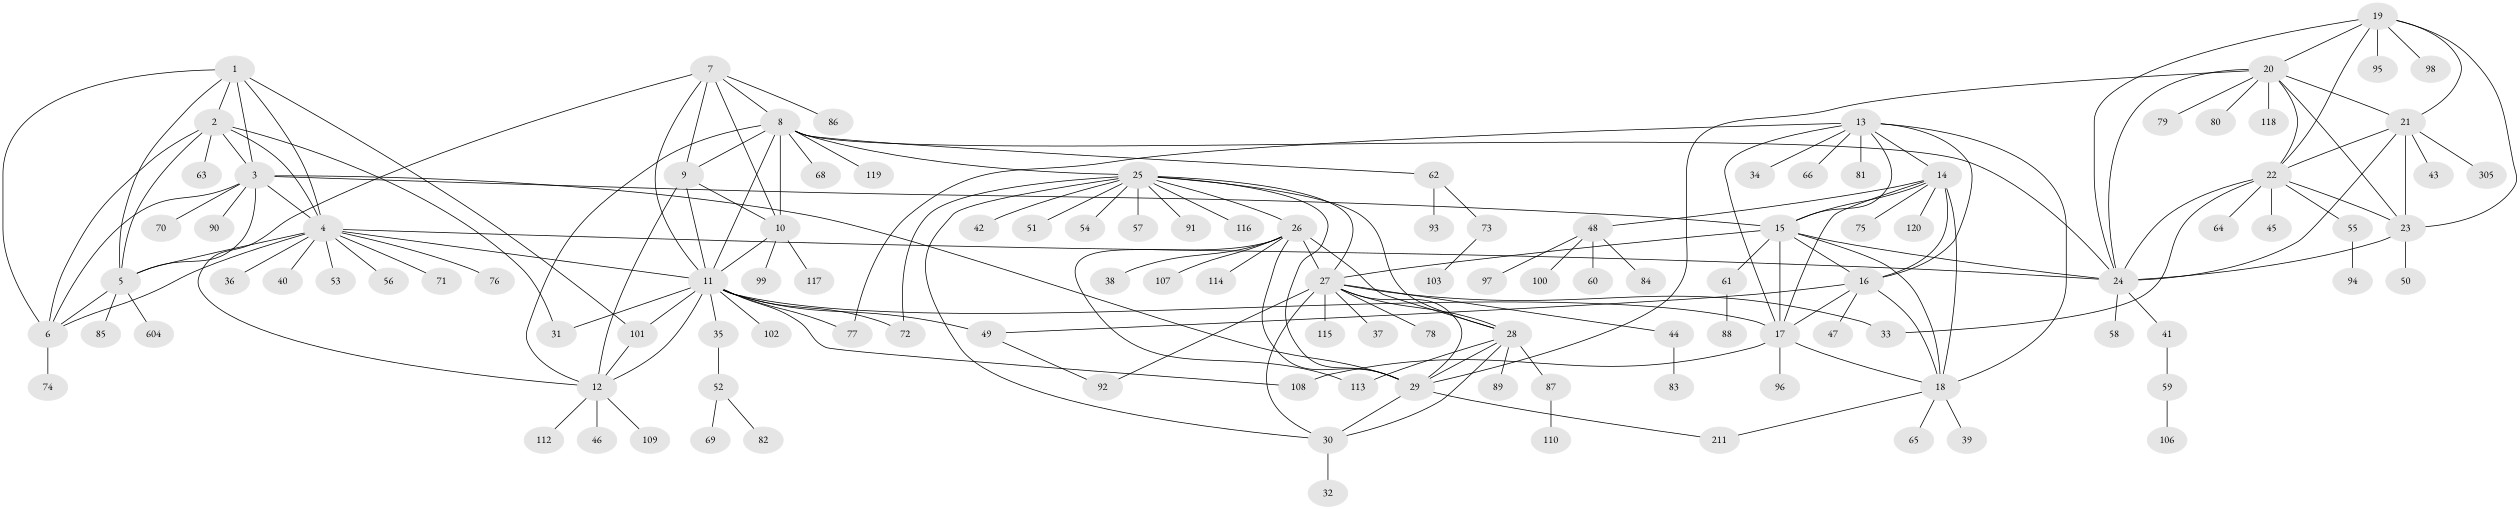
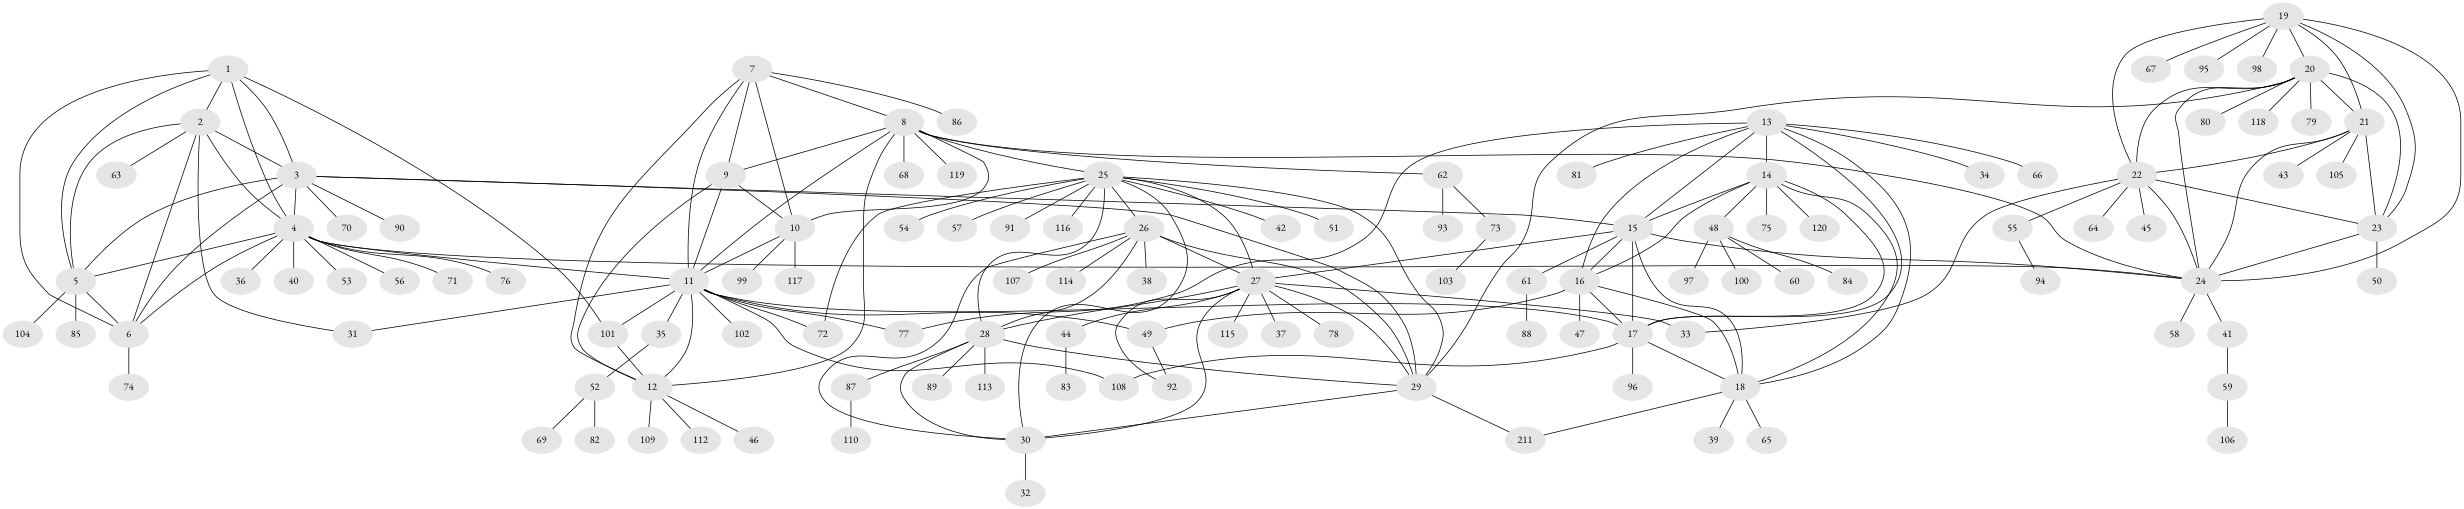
  graph {
    fontname="EB Garamond"
    node [color=gray90 fontname="EB Garamond" style=filled]
    edge [fontname="EB Garamond"]
    1
    2
    3
    4
    5
    6
    101
    31
    63
    15
    29
    70
    90
    11
    24
    36
    40
    53
    56
    71
    76
    85
-   104 [label=604]
+   104
    74
    12
    17
    16
    18
    27
    61
    n31 [label=211]
    30
    35
    49
    72
    77
    102
    108
    41
    58
    7
    8
    9
    10
    86
    25
    62
    68
    119
    99
    117
    46
    109
    112
    26
    28
    42
    51
    54
    57
    91
    116
    73
    93
    96
    52
    92
    13
    14
    34
    66
    81
    48
    75
    120
    47
    39
    65
    60
    84
    97
    100
    33
    37
    44
    78
    115
    88
    19
    20
    21
    22
    23
+   67
    95
    98
    79
    80
    118
    43
-   105 [label=305]
+   105
    45
    55
    64
    50
    94
    59
    38
    107
    114
    87
    89
    113
    32
    83
    110
    69
    82
    106
    103
    1 -- 2
    1 -- 3
    1 -- 4
    1 -- 5
    1 -- 6
    1 -- 101
    2 -- 3
    2 -- 4
    2 -- 5
    2 -- 6
    2 -- 31
    2 -- 63
    3 -- 4
    3 -- 5
    3 -- 6
    3 -- 15
    3 -- 29
    3 -- 70
    3 -- 90
    4 -- 5
    4 -- 6
    4 -- 11
    4 -- 24
    4 -- 36
    4 -- 40
    4 -- 53
    4 -- 56
    4 -- 71
    4 -- 76
    5 -- 6
    5 -- 85
    5 -- 104
    6 -- 74
    101 -- 12
    15 -- 24
    15 -- 17
    15 -- 16
    15 -- 18
    15 -- 27
    15 -- 61
    29 -- n31
    29 -- 30
    11 -- 101
    11 -- 31
    11 -- 12
    11 -- 17
    11 -- 35
    11 -- 49
    11 -- 72
    11 -- 77
    11 -- 102
    11 -- 108
    24 -- 41
    24 -- 58
    12 -- 46
    12 -- 109
    12 -- 112
    17 -- 18
    17 -- 108
    17 -- 96
    16 -- 17
    16 -- 18
    16 -- 49
    16 -- 47
    18 -- n31
    18 -- 39
    18 -- 65
    27 -- 29
    27 -- 30
    27 -- 28
    27 -- 92
    27 -- 33
    27 -- 37
    27 -- 44
    27 -- 78
    27 -- 115
    61 -- 88
    30 -- 32
    35 -- 52
    49 -- 92
    41 -- 59
    7 -- 11
    7 -- 12
    7 -- 8
    7 -- 9
    7 -- 10
    7 -- 86
    8 -- 11
    8 -- 24
    8 -- 12
    8 -- 9
    8 -- 10
    8 -- 25
    8 -- 62
    8 -- 68
    8 -- 119
    9 -- 11
    9 -- 12
    9 -- 10
    10 -- 11
    10 -- 99
    10 -- 117
    25 -- 29
    25 -- 27
    25 -- 30
    25 -- 72
    25 -- 26
    25 -- 28
    25 -- 42
    25 -- 51
    25 -- 54
    25 -- 57
    25 -- 91
    25 -- 116
    62 -- 73
    62 -- 93
    26 -- 29
    26 -- 27
-   26 -- 113
+   26 -- 30
    26 -- 28
    26 -- 38
    26 -- 107
    26 -- 114
    28 -- 29
    28 -- 30
    28 -- 87
    28 -- 89
    28 -- 113
    73 -- 103
    52 -- 69
    52 -- 82
    13 -- 15
    13 -- 17
    13 -- 16
    13 -- 18
    13 -- 77
    13 -- 14
    13 -- 34
    13 -- 66
    13 -- 81
    14 -- 15
    14 -- 17
    14 -- 16
    14 -- 18
    14 -- 48
    14 -- 75
    14 -- 120
    48 -- 60
    48 -- 84
    48 -- 97
    48 -- 100
    44 -- 83
    19 -- 24
    19 -- 20
    19 -- 21
    19 -- 22
    19 -- 23
+   19 -- 67
    19 -- 95
    19 -- 98
    20 -- 29
    20 -- 24
    20 -- 21
    20 -- 22
    20 -- 23
    20 -- 79
    20 -- 80
    20 -- 118
    21 -- 24
    21 -- 22
    21 -- 23
    21 -- 43
    21 -- 105
    22 -- 24
    22 -- 33
    22 -- 23
    22 -- 45
    22 -- 55
    22 -- 64
    23 -- 24
    23 -- 50
    55 -- 94
    59 -- 106
    87 -- 110
  }
